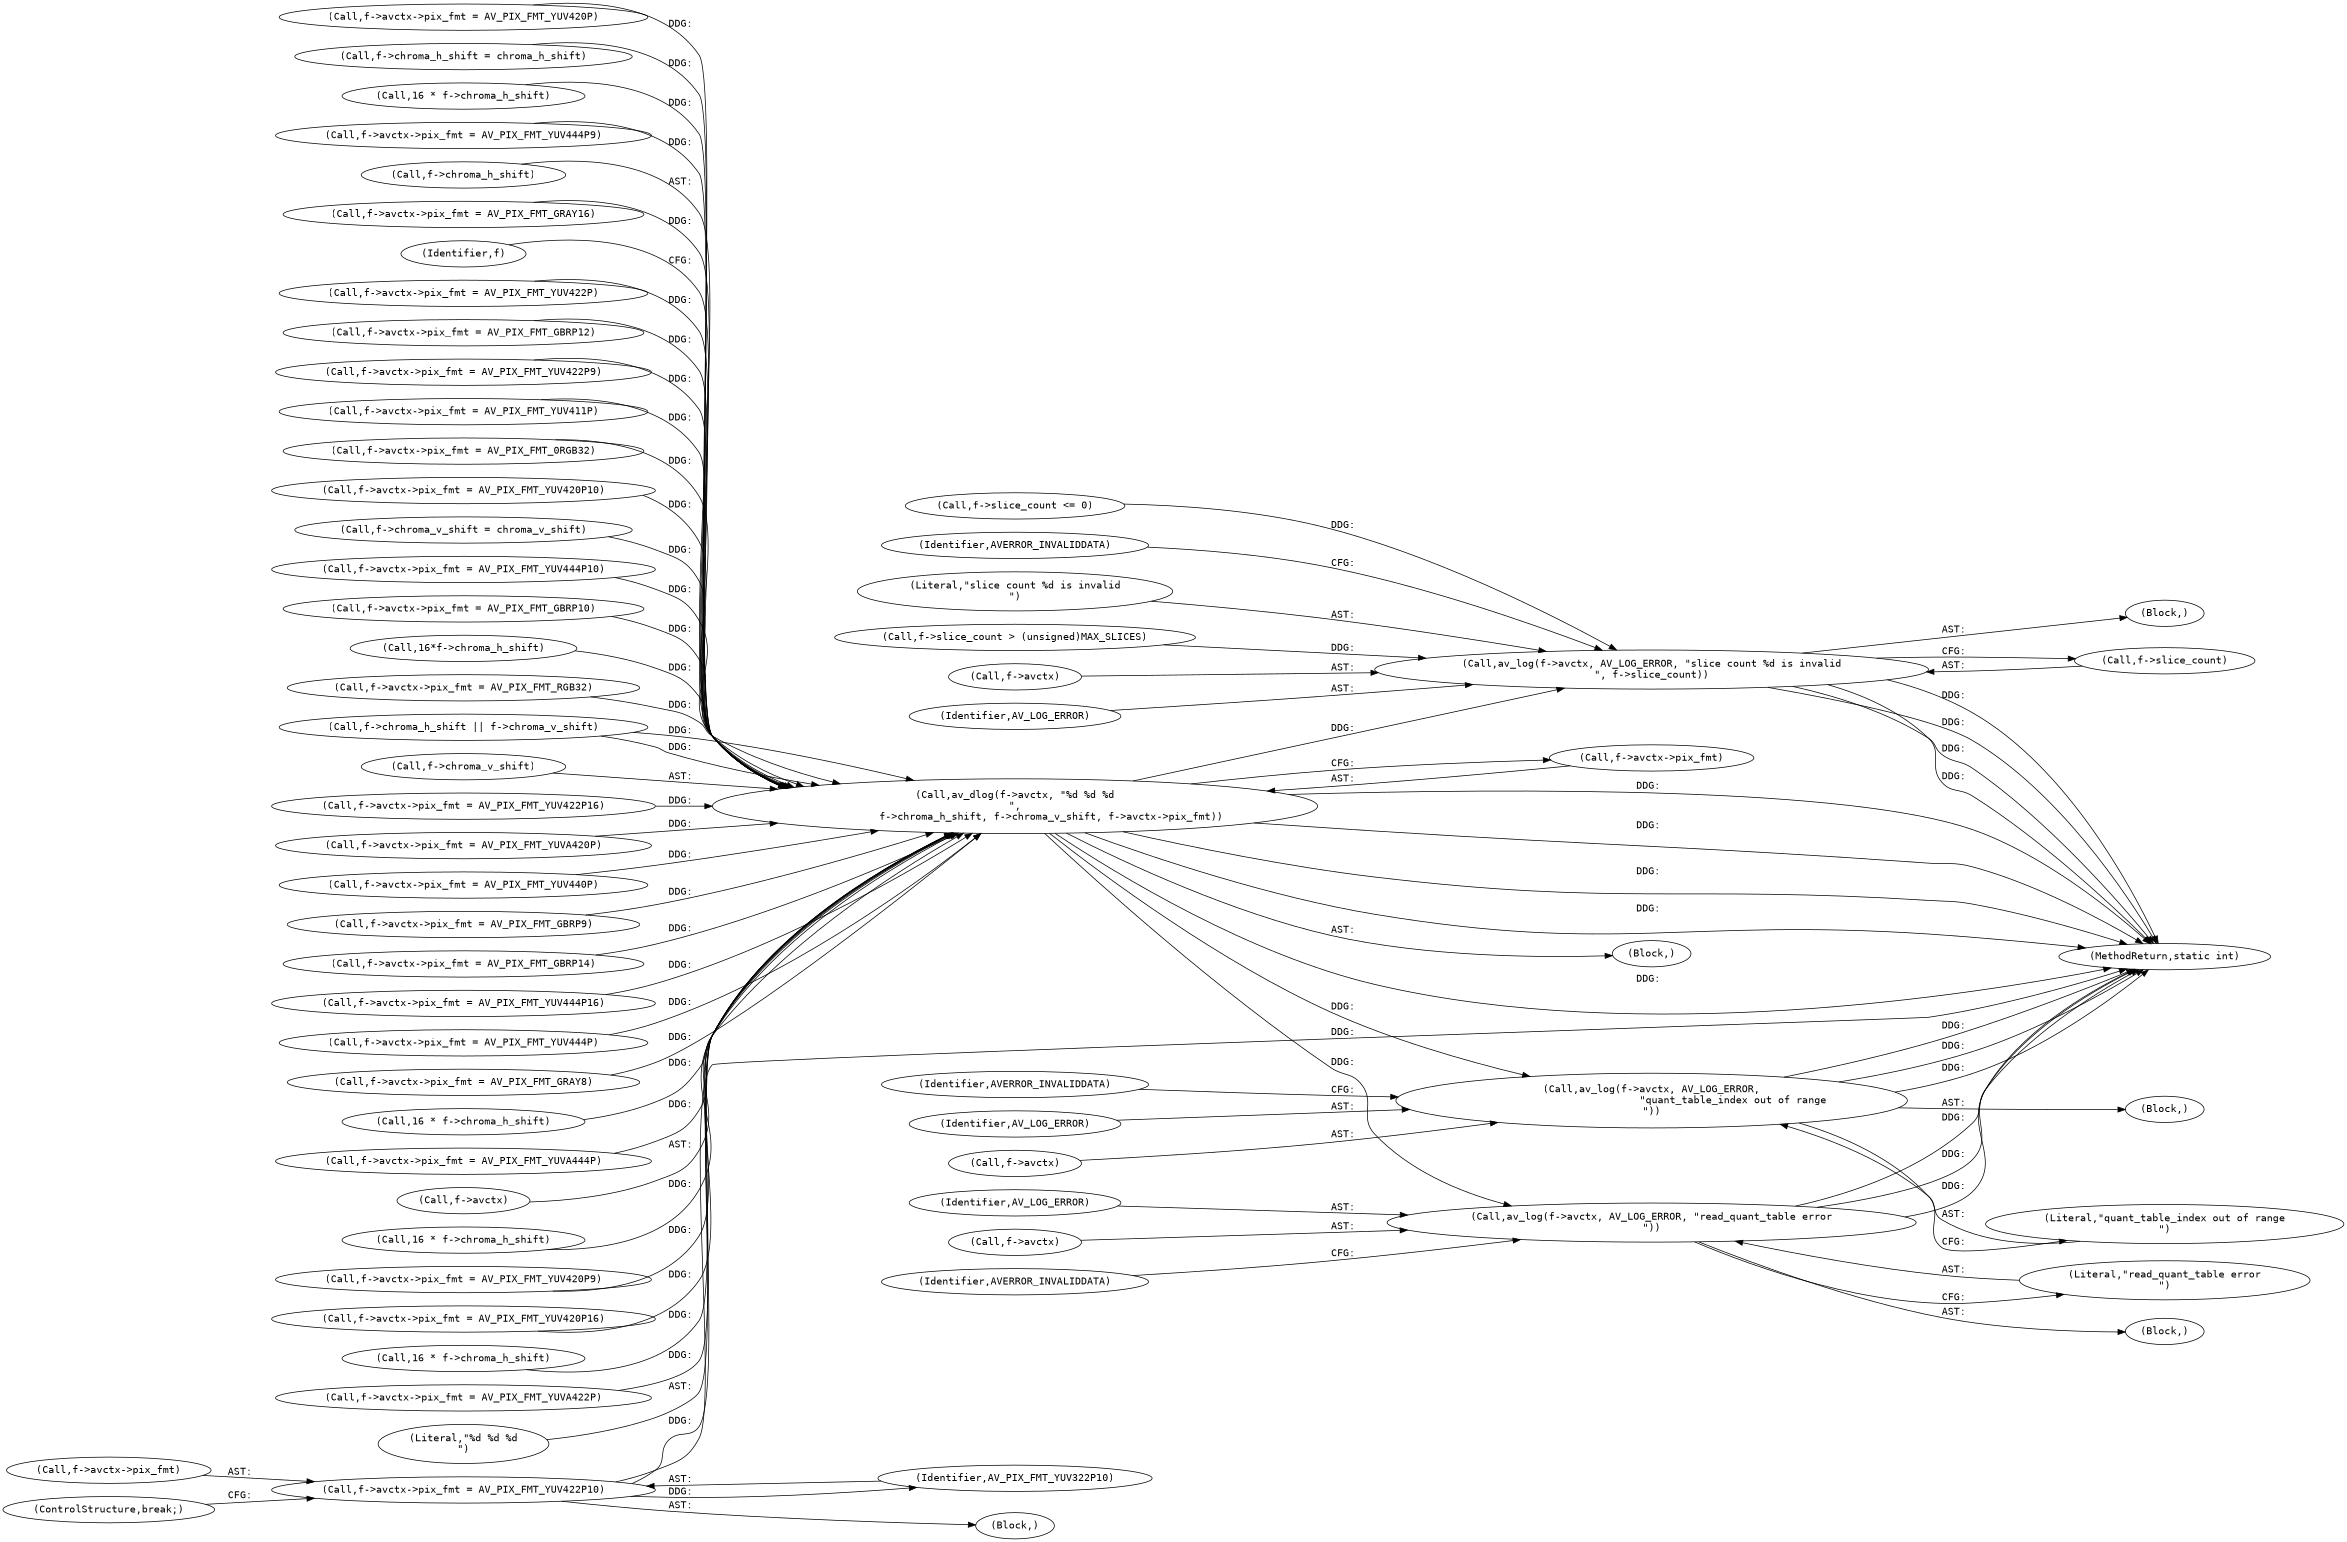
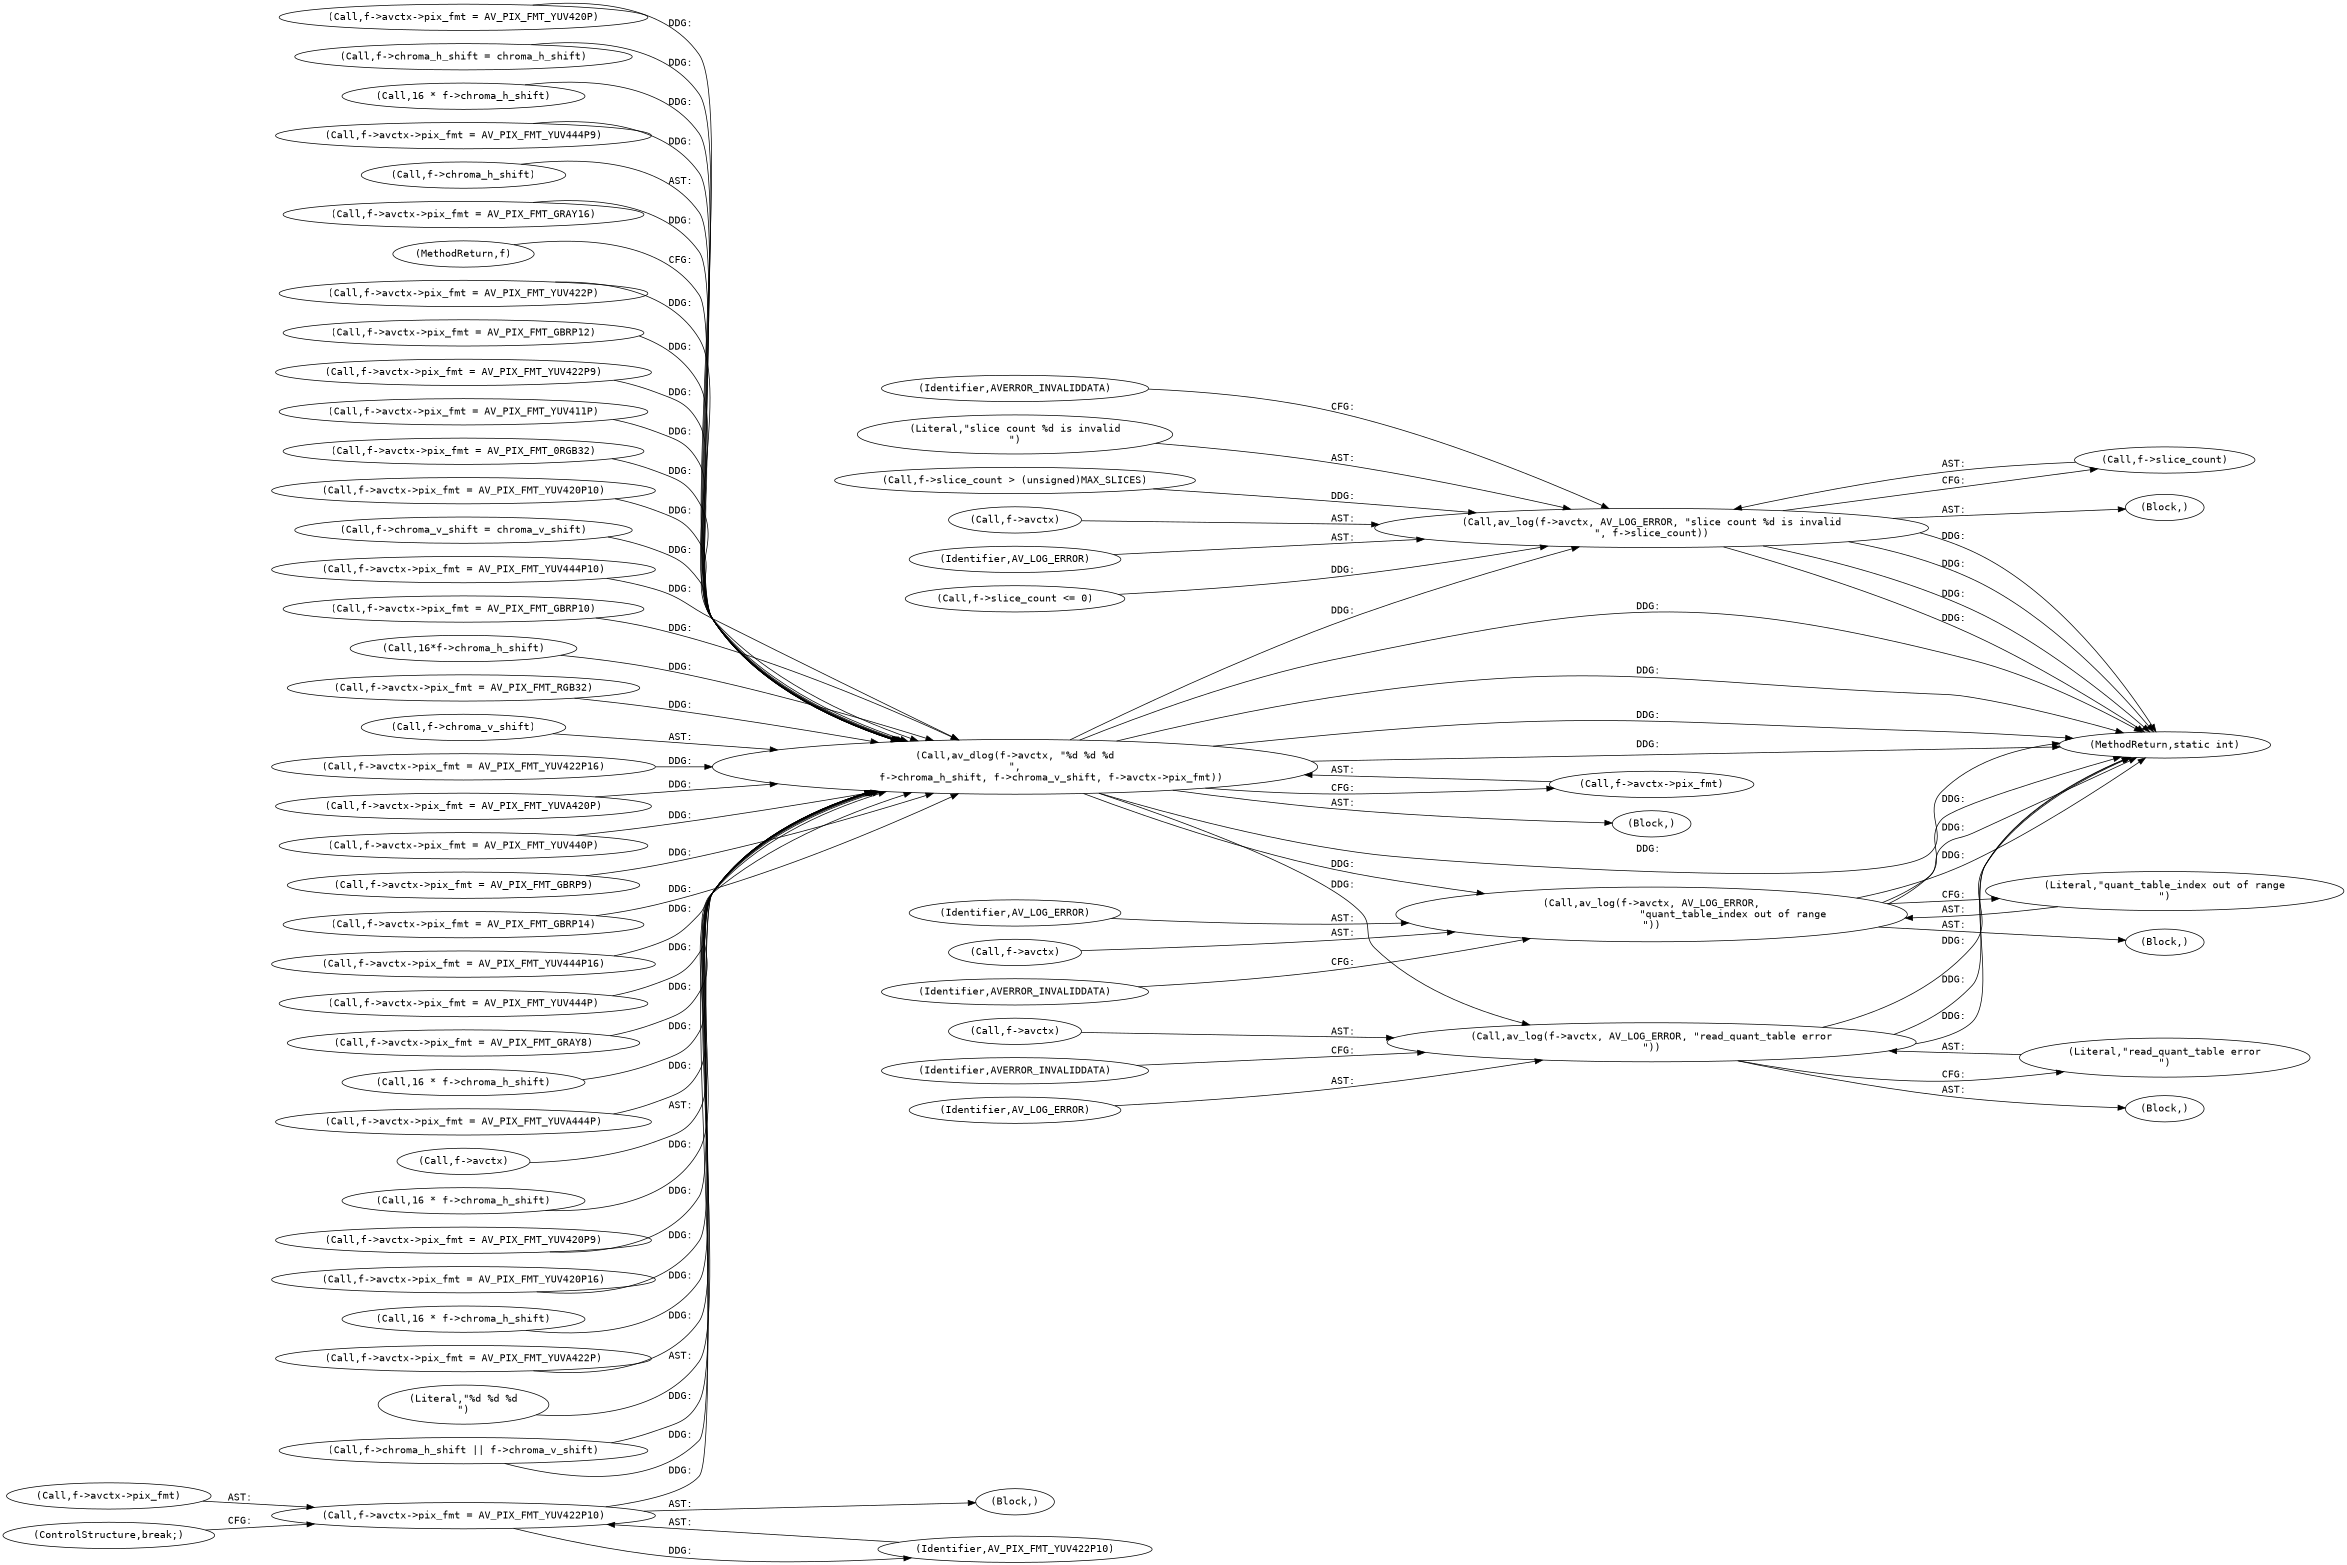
  digraph {
    fontname="DejaVu Sans Mono"
    rankdir=LR
    node [fontname="DejaVu Sans Mono"]
    edge [fontname="DejaVu Sans Mono"]
    n1 [label="(Call,f->avctx->pix_fmt = AV_PIX_FMT_YUV422P10)"]
    n2 [label="(Call,av_dlog(f->avctx, \"%d %d %d\n\",\n            f->chroma_h_shift, f->chroma_v_shift, f->avctx->pix_fmt))"]
    n3 [label="(Block,)"]
    n4 [label="(MethodReturn,static int)"]
-   n5 [label="(Identifier,AV_PIX_FMT_YUV322P10)"]
+   n5 [label="(Identifier,AV_PIX_FMT_YUV422P10)"]
    n6 [label="(Call,av_log(f->avctx, AV_LOG_ERROR, \"read_quant_table error\n\"))"]
    n7 [label="(Call,av_log(f->avctx, AV_LOG_ERROR, \"slice count %d is invalid\n\", f->slice_count))"]
    n8 [label="(Call,av_log(f->avctx, AV_LOG_ERROR,\n                           \"quant_table_index out of range\n\"))"]
    n9 [label="(Block,)"]
    n10 [label="(Call,f->avctx->pix_fmt)"]
    n11 [label="(Block,)"]
    n12 [label="(Literal,\"read_quant_table error\n\")"]
    n13 [label="(Call,f->slice_count)"]
    n14 [label="(Block,)"]
    n15 [label="(Literal,\"quant_table_index out of range\n\")"]
    n16 [label="(Block,)"]
    n17 [label="(Call,16 * f->chroma_h_shift)"]
    n18 [label="(Call,f->avctx->pix_fmt = AV_PIX_FMT_YUV444P9)"]
    n19 [label="(Call,f->chroma_h_shift)"]
    n20 [label="(Call,f->avctx->pix_fmt)"]
    n21 [label="(Call,f->avctx->pix_fmt = AV_PIX_FMT_GRAY16)"]
-   n22 [label="(Identifier,f)"]
+   n22 [label="(MethodReturn,f)"]
    n23 [label="(Call,f->avctx->pix_fmt = AV_PIX_FMT_YUV422P)"]
    n24 [label="(Call,f->avctx->pix_fmt = AV_PIX_FMT_GBRP12)"]
    n25 [label="(ControlStructure,break;)"]
    n26 [label="(Call,f->avctx->pix_fmt = AV_PIX_FMT_YUV422P9)"]
    n27 [label="(Call,f->slice_count > (unsigned)MAX_SLICES)"]
    n28 [label="(Call,f->avctx->pix_fmt = AV_PIX_FMT_YUV411P)"]
    n29 [label="(Call,f->avctx->pix_fmt = AV_PIX_FMT_0RGB32)"]
    n30 [label="(Call,f->avctx->pix_fmt = AV_PIX_FMT_YUV420P10)"]
    n31 [label="(Call,f->chroma_v_shift = chroma_v_shift)"]
    n32 [label="(Call,f->avctx->pix_fmt = AV_PIX_FMT_YUV444P10)"]
    n33 [label="(Call,f->avctx->pix_fmt = AV_PIX_FMT_GBRP10)"]
    n34 [label="(Call,16*f->chroma_h_shift)"]
    n35 [label="(Call,f->avctx->pix_fmt = AV_PIX_FMT_RGB32)"]
    n36 [label="(Call,f->chroma_v_shift)"]
    n37 [label="(Call,f->avctx)"]
    n38 [label="(Call,f->avctx->pix_fmt = AV_PIX_FMT_YUV422P16)"]
    n39 [label="(Call,f->avctx->pix_fmt = AV_PIX_FMT_YUVA420P)"]
    n40 [label="(Identifier,AV_LOG_ERROR)"]
    n41 [label="(Identifier,AV_LOG_ERROR)"]
    n42 [label="(Call,f->avctx)"]
    n43 [label="(Call,f->slice_count <= 0)"]
    n44 [label="(Call,f->avctx->pix_fmt = AV_PIX_FMT_YUV440P)"]
    n45 [label="(Call,f->avctx->pix_fmt = AV_PIX_FMT_GBRP9)"]
    n46 [label="(Call,f->avctx->pix_fmt = AV_PIX_FMT_GBRP14)"]
    n47 [label="(Call,f->avctx->pix_fmt = AV_PIX_FMT_YUV444P16)"]
    n48 [label="(Call,f->avctx->pix_fmt = AV_PIX_FMT_YUV444P)"]
    n49 [label="(Call,f->avctx)"]
    n50 [label="(Identifier,AVERROR_INVALIDDATA)"]
    n51 [label="(Call,f->avctx->pix_fmt = AV_PIX_FMT_GRAY8)"]
    n52 [label="(Call,16 * f->chroma_h_shift)"]
    n53 [label="(Identifier,AVERROR_INVALIDDATA)"]
    n54 [label="(Call,f->avctx->pix_fmt = AV_PIX_FMT_YUVA444P)"]
    n55 [label="(Literal,\"slice count %d is invalid\n\")"]
    n56 [label="(Identifier,AV_LOG_ERROR)"]
    n57 [label="(Call,f->avctx)"]
    n58 [label="(Call,16 * f->chroma_h_shift)"]
    n59 [label="(Call,f->avctx->pix_fmt = AV_PIX_FMT_YUV420P9)"]
    n60 [label="(Call,f->avctx->pix_fmt = AV_PIX_FMT_YUV420P16)"]
    n61 [label="(Identifier,AVERROR_INVALIDDATA)"]
    n62 [label="(Call,16 * f->chroma_h_shift)"]
    n63 [label="(Call,f->avctx->pix_fmt = AV_PIX_FMT_YUVA422P)"]
    n64 [label="(Literal,\"%d %d %d\n\")"]
    n65 [label="(Call,f->chroma_h_shift || f->chroma_v_shift)"]
    n66 [label="(Call,f->avctx->pix_fmt = AV_PIX_FMT_YUV420P)"]
    n67 [label="(Call,f->chroma_h_shift = chroma_h_shift)"]
    n1 -> n2 [label="DDG: "]
    n1 -> n3 [label="AST: "]
-   n1 -> n4 [label="DDG: "]
    n1 -> n5 [label="DDG: "]
    n2 -> n4 [label="DDG: "]
    n2 -> n4 [label="DDG: "]
    n2 -> n4 [label="DDG: "]
    n2 -> n4 [label="DDG: "]
    n2 -> n4 [label="DDG: "]
    n2 -> n6 [label="DDG: "]
    n2 -> n7 [label="DDG: "]
    n2 -> n8 [label="DDG: "]
    n2 -> n9 [label="AST: "]
    n2 -> n10 [label="CFG: "]
    n5 -> n1 [label="AST: "]
    n6 -> n4 [label="DDG: "]
    n6 -> n4 [label="DDG: "]
    n6 -> n4 [label="DDG: "]
    n6 -> n11 [label="AST: "]
    n6 -> n12 [label="CFG: "]
    n7 -> n4 [label="DDG: "]
    n7 -> n4 [label="DDG: "]
    n7 -> n4 [label="DDG: "]
    n7 -> n4 [label="DDG: "]
    n7 -> n13 [label="CFG: "]
    n7 -> n14 [label="AST: "]
    n8 -> n4 [label="DDG: "]
    n8 -> n4 [label="DDG: "]
    n8 -> n4 [label="DDG: "]
    n8 -> n15 [label="CFG: "]
    n8 -> n16 [label="AST: "]
    n10 -> n2 [label="AST: "]
    n12 -> n6 [label="AST: "]
    n13 -> n7 [label="AST: "]
    n15 -> n8 [label="AST: "]
    n17 -> n2 [label="DDG: "]
    n18 -> n2 [label="DDG: "]
    n19 -> n2 [label="AST: "]
    n20 -> n1 [label="AST: "]
    n21 -> n2 [label="DDG: "]
    n22 -> n2 [label="CFG: "]
    n23 -> n2 [label="DDG: "]
    n24 -> n2 [label="DDG: "]
    n25 -> n1 [label="CFG: "]
    n26 -> n2 [label="DDG: "]
    n27 -> n7 [label="DDG: "]
    n28 -> n2 [label="DDG: "]
    n29 -> n2 [label="DDG: "]
    n30 -> n2 [label="DDG: "]
    n31 -> n2 [label="DDG: "]
    n32 -> n2 [label="DDG: "]
    n33 -> n2 [label="DDG: "]
    n34 -> n2 [label="DDG: "]
    n35 -> n2 [label="DDG: "]
    n36 -> n2 [label="AST: "]
    n37 -> n7 [label="AST: "]
    n38 -> n2 [label="DDG: "]
    n39 -> n2 [label="DDG: "]
    n40 -> n7 [label="AST: "]
    n41 -> n6 [label="AST: "]
    n42 -> n8 [label="AST: "]
    n43 -> n7 [label="DDG: "]
    n44 -> n2 [label="DDG: "]
    n45 -> n2 [label="DDG: "]
    n46 -> n2 [label="DDG: "]
    n47 -> n2 [label="DDG: "]
    n48 -> n2 [label="DDG: "]
    n49 -> n6 [label="AST: "]
    n50 -> n7 [label="CFG: "]
    n51 -> n2 [label="DDG: "]
    n52 -> n2 [label="DDG: "]
    n53 -> n8 [label="CFG: "]
    n54 -> n2 [label="DDG: "]
    n55 -> n7 [label="AST: "]
    n56 -> n8 [label="AST: "]
    n57 -> n2 [label="AST: "]
    n58 -> n2 [label="DDG: "]
    n59 -> n2 [label="DDG: "]
    n60 -> n2 [label="DDG: "]
    n61 -> n6 [label="CFG: "]
    n62 -> n2 [label="DDG: "]
    n63 -> n2 [label="DDG: "]
    n64 -> n2 [label="AST: "]
    n65 -> n2 [label="DDG: "]
    n65 -> n2 [label="DDG: "]
    n66 -> n2 [label="DDG: "]
    n67 -> n2 [label="DDG: "]
  }
